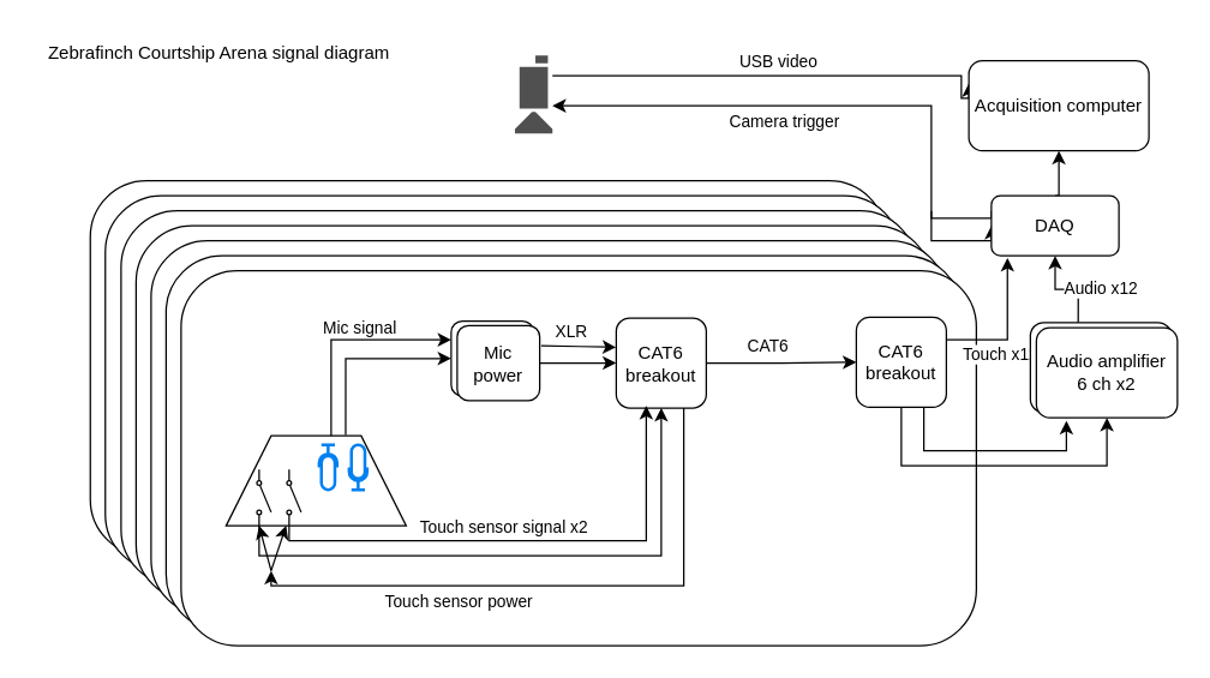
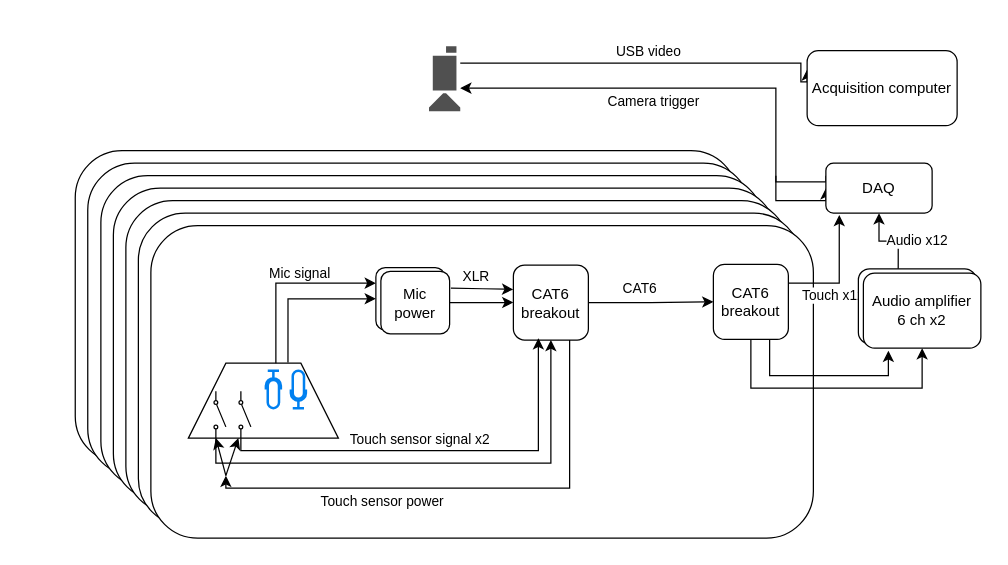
  <mxCell id="0" />
  <mxCell id="1" parent="0" />
  <mxCell id="2" value="" style="rounded=1;whiteSpace=wrap;html=1;" vertex="1" parent="1"><mxGeometry x="59.5" y="120" width="530" height="250" as="geometry" /></mxCell>
  <mxCell id="3" value="" style="rounded=1;whiteSpace=wrap;html=1;" vertex="1" parent="1"><mxGeometry x="69.5" y="130" width="530" height="250" as="geometry" /></mxCell>
  <mxCell id="4" value="" style="rounded=1;whiteSpace=wrap;html=1;" vertex="1" parent="1"><mxGeometry x="80" y="140" width="530" height="250" as="geometry" /></mxCell>
  <mxCell id="5" value="" style="rounded=1;whiteSpace=wrap;html=1;" vertex="1" parent="1"><mxGeometry x="90" y="150" width="530" height="250" as="geometry" /></mxCell>
  <mxCell id="6" value="" style="rounded=1;whiteSpace=wrap;html=1;" vertex="1" parent="1"><mxGeometry x="100" y="160" width="530" height="250" as="geometry" /></mxCell>
  <mxCell id="7" value="" style="rounded=1;whiteSpace=wrap;html=1;" vertex="1" parent="1"><mxGeometry x="110" y="170" width="530" height="250" as="geometry" /></mxCell>
  <mxCell id="8" value="" style="rounded=1;whiteSpace=wrap;html=1;" vertex="1" parent="1"><mxGeometry x="120" y="180" width="530" height="250" as="geometry" /></mxCell>
  <mxCell id="9" value="" style="group" vertex="1" connectable="0" parent="1"><mxGeometry x="150" y="290" width="120" height="60" as="geometry" /></mxCell>
  <mxCell id="10" value="" style="shape=trapezoid;perimeter=trapezoidPerimeter;whiteSpace=wrap;html=1;fixedSize=1;size=30;" vertex="1" parent="9"><mxGeometry width="120" height="60" as="geometry" /></mxCell>
  <mxCell id="11" value="" style="group" vertex="1" connectable="0" parent="9"><mxGeometry x="62" y="6" width="32" height="30" as="geometry" /></mxCell>
  <mxCell id="12" value="" style="html=1;verticalLabelPosition=bottom;align=center;labelBackgroundColor=#ffffff;verticalAlign=top;strokeWidth=2;strokeColor=#0080F0;shadow=0;dashed=0;shape=mxgraph.ios7.icons.microphone;" vertex="1" parent="11"><mxGeometry x="20" width="12" height="30" as="geometry" /></mxCell>
  <mxCell id="13" value="" style="html=1;verticalLabelPosition=bottom;align=center;labelBackgroundColor=#ffffff;verticalAlign=top;strokeWidth=2;strokeColor=#0080F0;shadow=0;dashed=0;shape=mxgraph.ios7.icons.microphone;direction=west;" vertex="1" parent="11"><mxGeometry width="12" height="30" as="geometry" /></mxCell>
  <mxCell id="14" value="" style="shape=mxgraph.electrical.electro-mechanical.singleSwitch;aspect=fixed;elSwitchState=off;direction=south;" vertex="1" parent="9"><mxGeometry x="20" y="22.5" width="10" height="37.5" as="geometry" /></mxCell>
  <mxCell id="15" value="" style="shape=mxgraph.electrical.electro-mechanical.singleSwitch;aspect=fixed;elSwitchState=off;direction=south;" vertex="1" parent="9"><mxGeometry x="40" y="22.5" width="10" height="37.5" as="geometry" /></mxCell>
  <mxCell id="16" value="Audio x12" style="edgeStyle=orthogonalEdgeStyle;rounded=0;orthogonalLoop=1;jettySize=auto;html=1;exitX=0.339;exitY=0.007;exitDx=0;exitDy=0;entryX=0.5;entryY=1;entryDx=0;entryDy=0;exitPerimeter=0;" edge="1" parent="1" source="49" target="44"><mxGeometry x="0.262" y="-30" relative="1" as="geometry"><mxPoint x="735" y="206.5" as="sourcePoint" /><mxPoint as="offset" /></mxGeometry></mxCell>
  <mxCell id="17" style="edgeStyle=orthogonalEdgeStyle;rounded=0;orthogonalLoop=1;jettySize=auto;html=1;exitX=0.75;exitY=1;exitDx=0;exitDy=0;" edge="1" parent="1" source="21"><mxGeometry relative="1" as="geometry"><mxPoint x="180" y="380" as="targetPoint" /><Array as="points"><mxPoint x="455" y="390" /><mxPoint x="180" y="390" /></Array></mxGeometry></mxCell>
  <mxCell id="18" value="Touch sensor power" style="edgeLabel;html=1;align=center;verticalAlign=middle;resizable=0;points=[];" vertex="1" connectable="0" parent="17"><mxGeometry x="0.736" relative="1" as="geometry"><mxPoint x="81" y="10" as="offset" /></mxGeometry></mxCell>
  <mxCell id="19" style="edgeStyle=orthogonalEdgeStyle;rounded=0;orthogonalLoop=1;jettySize=auto;html=1;exitX=1;exitY=0.5;exitDx=0;exitDy=0;entryX=0;entryY=0.5;entryDx=0;entryDy=0;" edge="1" parent="1" source="21" target="32"><mxGeometry relative="1" as="geometry" /></mxCell>
  <mxCell id="20" value="CAT6" style="edgeLabel;html=1;align=center;verticalAlign=middle;resizable=0;points=[];" vertex="1" connectable="0" parent="19"><mxGeometry x="-0.362" y="2" relative="1" as="geometry"><mxPoint x="8" y="-10" as="offset" /></mxGeometry></mxCell>
  <mxCell id="21" value="CAT6 breakout" style="rounded=1;whiteSpace=wrap;html=1;" vertex="1" parent="1"><mxGeometry x="410" y="211.5" width="60" height="60" as="geometry" /></mxCell>
  <mxCell id="22" style="edgeStyle=orthogonalEdgeStyle;rounded=0;orthogonalLoop=1;jettySize=auto;html=1;entryX=0;entryY=0.25;entryDx=0;entryDy=0;" edge="1" parent="1" target="34"><mxGeometry relative="1" as="geometry"><mxPoint x="220" y="290" as="sourcePoint" /><Array as="points"><mxPoint x="220" y="226" /></Array></mxGeometry></mxCell>
  <mxCell id="23" value="Mic signal" style="edgeLabel;html=1;align=center;verticalAlign=middle;resizable=0;points=[];" vertex="1" connectable="0" parent="22"><mxGeometry x="0.078" y="-1" relative="1" as="geometry"><mxPoint x="4" y="-10" as="offset" /></mxGeometry></mxCell>
  <mxCell id="24" style="edgeStyle=orthogonalEdgeStyle;rounded=0;orthogonalLoop=1;jettySize=auto;html=1;exitX=0.664;exitY=-0.008;exitDx=0;exitDy=0;entryX=0;entryY=0.5;entryDx=0;entryDy=0;exitPerimeter=0;" edge="1" parent="1" source="10" target="34"><mxGeometry relative="1" as="geometry" /></mxCell>
  <mxCell id="25" style="edgeStyle=orthogonalEdgeStyle;rounded=0;orthogonalLoop=1;jettySize=auto;html=1;exitX=1;exitY=0.8;exitDx=0;exitDy=0;entryX=0.5;entryY=1;entryDx=0;entryDy=0;" edge="1" parent="1" source="14" target="21"><mxGeometry relative="1" as="geometry" /></mxCell>
  <mxCell id="26" value="Touch sensor signal x2" style="edgeLabel;html=1;align=center;verticalAlign=middle;resizable=0;points=[];" vertex="1" connectable="0" parent="25"><mxGeometry x="-0.315" relative="1" as="geometry"><mxPoint x="50" y="-20" as="offset" /></mxGeometry></mxCell>
  <mxCell id="27" style="edgeStyle=orthogonalEdgeStyle;rounded=0;orthogonalLoop=1;jettySize=auto;html=1;exitX=1;exitY=0.8;exitDx=0;exitDy=0;" edge="1" parent="1" source="15"><mxGeometry relative="1" as="geometry"><mxPoint x="430" y="270" as="targetPoint" /><Array as="points"><mxPoint x="192" y="360" /><mxPoint x="430" y="360" /><mxPoint x="430" y="270" /></Array></mxGeometry></mxCell>
  <mxCell id="28" style="edgeStyle=orthogonalEdgeStyle;rounded=0;orthogonalLoop=1;jettySize=auto;html=1;exitX=0.75;exitY=1;exitDx=0;exitDy=0;" edge="1" parent="1" source="32"><mxGeometry relative="1" as="geometry"><mxPoint x="710" y="280" as="targetPoint" /><Array as="points"><mxPoint x="615" y="300" /><mxPoint x="710" y="300" /></Array></mxGeometry></mxCell>
  <mxCell id="29" style="edgeStyle=orthogonalEdgeStyle;rounded=0;orthogonalLoop=1;jettySize=auto;html=1;exitX=0.5;exitY=1;exitDx=0;exitDy=0;entryX=0.5;entryY=1;entryDx=0;entryDy=0;" edge="1" parent="1" source="32" target="50"><mxGeometry relative="1" as="geometry"><Array as="points"><mxPoint x="600" y="310" /><mxPoint x="737" y="310" /></Array></mxGeometry></mxCell>
  <mxCell id="30" style="edgeStyle=orthogonalEdgeStyle;rounded=0;orthogonalLoop=1;jettySize=auto;html=1;exitX=1;exitY=0.25;exitDx=0;exitDy=0;entryX=0.126;entryY=1.036;entryDx=0;entryDy=0;entryPerimeter=0;" edge="1" parent="1" source="32" target="44"><mxGeometry relative="1" as="geometry" /></mxCell>
  <mxCell id="31" value="Touch x12" style="edgeLabel;html=1;align=center;verticalAlign=middle;resizable=0;points=[];" vertex="1" connectable="0" parent="30"><mxGeometry x="-0.258" y="1" relative="1" as="geometry"><mxPoint y="10" as="offset" /></mxGeometry></mxCell>
  <mxCell id="32" value="CAT6 breakout" style="rounded=1;whiteSpace=wrap;html=1;" vertex="1" parent="1"><mxGeometry x="570" y="211" width="60" height="60" as="geometry" /></mxCell>
  <mxCell id="33" value="" style="group" vertex="1" connectable="0" parent="1"><mxGeometry x="300" y="213.5" width="59" height="53" as="geometry" /></mxCell>
  <mxCell id="34" value="Mic&lt;br&gt;power" style="rounded=1;whiteSpace=wrap;html=1;" vertex="1" parent="33"><mxGeometry width="55" height="50" as="geometry" /></mxCell>
  <mxCell id="35" value="Mic&lt;br&gt;power" style="rounded=1;whiteSpace=wrap;html=1;" vertex="1" parent="33"><mxGeometry x="4" y="3" width="55" height="50" as="geometry" /></mxCell>
  <mxCell id="36" value="XLR" style="edgeStyle=orthogonalEdgeStyle;rounded=0;orthogonalLoop=1;jettySize=auto;html=1;entryX=-0.002;entryY=0.325;entryDx=0;entryDy=0;entryPerimeter=0;" edge="1" parent="1" target="21"><mxGeometry x="-0.206" y="9" relative="1" as="geometry"><mxPoint x="360" y="230" as="sourcePoint" /><mxPoint x="390" y="230" as="targetPoint" /><mxPoint as="offset" /></mxGeometry></mxCell>
  <mxCell id="37" style="edgeStyle=orthogonalEdgeStyle;rounded=0;orthogonalLoop=1;jettySize=auto;html=1;exitX=1;exitY=0.5;exitDx=0;exitDy=0;entryX=0;entryY=0.5;entryDx=0;entryDy=0;" edge="1" parent="1" source="35" target="21"><mxGeometry relative="1" as="geometry"><Array as="points"><mxPoint x="370" y="242" /><mxPoint x="390" y="242" /></Array></mxGeometry></mxCell>
  <mxCell id="38" value="" style="endArrow=classic;html=1;rounded=0;entryX=1;entryY=0.8;entryDx=0;entryDy=0;" edge="1" parent="1" target="14"><mxGeometry width="50" height="50" relative="1" as="geometry"><mxPoint x="180" y="380" as="sourcePoint" /><mxPoint x="410" y="340" as="targetPoint" /></mxGeometry></mxCell>
  <mxCell id="39" value="" style="endArrow=classic;html=1;rounded=0;" edge="1" parent="1"><mxGeometry width="50" height="50" relative="1" as="geometry"><mxPoint x="180" y="380" as="sourcePoint" /><mxPoint x="190" y="350" as="targetPoint" /></mxGeometry></mxCell>
- <mxCell id="40" style="edgeStyle=orthogonalEdgeStyle;rounded=0;orthogonalLoop=1;jettySize=auto;html=1;exitX=0.5;exitY=0;exitDx=0;exitDy=0;entryX=0.5;entryY=1;entryDx=0;entryDy=0;" edge="1" parent="1" source="44" target="47"><mxGeometry relative="1" as="geometry" /></mxCell>
  <mxCell id="41" style="edgeStyle=orthogonalEdgeStyle;rounded=0;orthogonalLoop=1;jettySize=auto;html=1;exitX=0;exitY=0.25;exitDx=0;exitDy=0;" edge="1" parent="1" source="44" target="52"><mxGeometry relative="1" as="geometry"><Array as="points"><mxPoint x="620" y="145" /><mxPoint x="620" y="70" /></Array></mxGeometry></mxCell>
  <mxCell id="42" value="Camera trigger" style="edgeLabel;html=1;align=center;verticalAlign=middle;resizable=0;points=[];" vertex="1" connectable="0" parent="41"><mxGeometry x="0.459" y="-4" relative="1" as="geometry"><mxPoint x="53" y="14" as="offset" /></mxGeometry></mxCell>
  <mxCell id="43" style="edgeStyle=orthogonalEdgeStyle;rounded=0;orthogonalLoop=1;jettySize=auto;html=1;entryX=0;entryY=0.5;entryDx=0;entryDy=0;" edge="1" parent="1" target="44"><mxGeometry relative="1" as="geometry"><mxPoint x="620" y="140" as="sourcePoint" /><Array as="points"><mxPoint x="620" y="160" /></Array></mxGeometry></mxCell>
  <mxCell id="44" value="DAQ" style="rounded=1;whiteSpace=wrap;html=1;" vertex="1" parent="1"><mxGeometry x="660" y="130" width="85" height="40" as="geometry" /></mxCell>
  <mxCell id="45" style="edgeStyle=orthogonalEdgeStyle;rounded=0;orthogonalLoop=1;jettySize=auto;html=1;entryX=0;entryY=0.25;entryDx=0;entryDy=0;" edge="1" parent="1" source="52" target="47"><mxGeometry relative="1" as="geometry"><Array as="points"><mxPoint x="640" y="50" /><mxPoint x="640" y="65" /></Array></mxGeometry></mxCell>
  <mxCell id="46" value="USB video" style="edgeLabel;html=1;align=center;verticalAlign=middle;resizable=0;points=[];" vertex="1" connectable="0" parent="45"><mxGeometry x="0.031" y="-1" relative="1" as="geometry"><mxPoint x="-6" y="-11" as="offset" /></mxGeometry></mxCell>
  <mxCell id="47" value="Acquisition computer" style="rounded=1;whiteSpace=wrap;html=1;" vertex="1" parent="1"><mxGeometry x="645" y="40" width="120" height="60" as="geometry" /></mxCell>
  <mxCell id="48" value="" style="group" vertex="1" connectable="0" parent="1"><mxGeometry x="686" y="214.5" width="98" height="63.5" as="geometry" /></mxCell>
  <mxCell id="49" value="Audio amplifier&lt;br&gt;6 ch x2" style="rounded=1;whiteSpace=wrap;html=1;" vertex="1" parent="48"><mxGeometry width="94" height="60" as="geometry" /></mxCell>
  <mxCell id="50" value="Audio amplifier&lt;br&gt;6 ch x2" style="rounded=1;whiteSpace=wrap;html=1;" vertex="1" parent="48"><mxGeometry x="4" y="3.5" width="94" height="60" as="geometry" /></mxCell>
- <mxCell id="51" value="Zebrafinch Courtship Arena signal diagram" style="text;html=1;align=center;verticalAlign=middle;resizable=0;points=[];autosize=1;strokeColor=none;fillColor=none;" vertex="1" parent="1"><mxGeometry x="20" y="20" width="250" height="30" as="geometry" /></mxCell>
  <mxCell id="52" value="" style="sketch=0;pointerEvents=1;shadow=0;dashed=0;html=1;strokeColor=none;fillColor=#505050;labelPosition=center;verticalLabelPosition=bottom;verticalAlign=top;outlineConnect=0;align=center;shape=mxgraph.office.devices.video_camera;direction=south;" vertex="1" parent="1"><mxGeometry x="342.5" y="36.5" width="25" height="52" as="geometry" /></mxCell>
